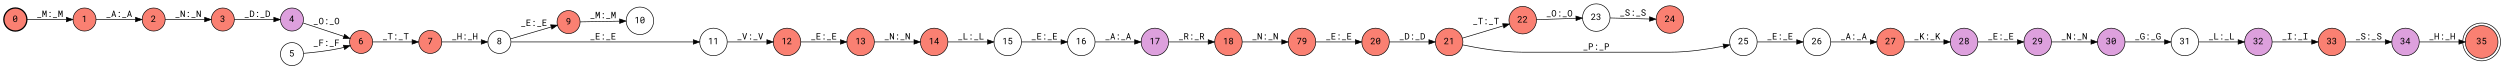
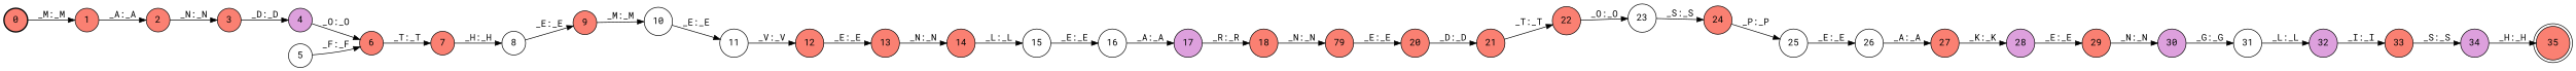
  digraph {
    fontname="Roboto Mono"
    nodesep=0.25
    rankdir=LR
    ranksep=0.4
    node [fillcolor=salmon fontname="Roboto Mono" fontsize=14 shape=circle style="solid,filled"]
    edge [fontname="Roboto Mono" fontsize=14]
    n1 [label=0 style="bold,filled"]
    n2 [label=1]
    n3 [label=2]
    n4 [label=3]
    n5 [fillcolor=plum label=4]
    n6 [label=6]
    n7 [fillcolor=white label=5]
    n8 [label=7]
    n9 [fillcolor=white label=8]
    n10 [label=9]
    n11 [fillcolor=white label=10]
    n12 [fillcolor=white label=11]
    n13 [label=12]
    n14 [label=13]
    n15 [label=14]
    n16 [fillcolor=white label=15]
    n17 [fillcolor=white label=16]
    n18 [fillcolor=plum label=17]
    n19 [label=18]
    n20 [label=79]
    n21 [label=20]
    n22 [label=21]
    n23 [label=22]
    n24 [fillcolor=white label=23]
    n25 [label=24]
    n26 [fillcolor=white label=25]
    n27 [fillcolor=white label=26]
    n28 [label=27]
    n29 [fillcolor=plum label=28]
-   n30 [fillcolor=plum label=29]
+   n30 [label=29]
    n31 [fillcolor=plum label=30]
    n32 [fillcolor=white label=31]
    n33 [fillcolor=plum label=32]
    n34 [label=33]
    n35 [fillcolor=plum label=34]
    n36 [label=35 shape=doublecircle]
    n1 -> n2 [label="_M:_M"]
    n2 -> n3 [label="_A:_A"]
    n3 -> n4 [label="_N:_N"]
    n4 -> n5 [label="_D:_D"]
    n5 -> n6 [label="_O:_O"]
    n6 -> n8 [label="_T:_T"]
    n7 -> n6 [label="_F:_F"]
    n8 -> n9 [label="_H:_H"]
    n9 -> n10 [label="_E:_E"]
    n10 -> n11 [label="_M:_M"]
-   n9 -> n12 [label="_E:_E"]
+   n11 -> n12 [label="_E:_E"]
    n12 -> n13 [label="_V:_V"]
    n13 -> n14 [label="_E:_E"]
    n14 -> n15 [label="_N:_N"]
    n15 -> n16 [label="_L:_L"]
    n16 -> n17 [label="_E:_E"]
    n17 -> n18 [label="_A:_A"]
    n18 -> n19 [label="_R:_R"]
    n19 -> n20 [label="_N:_N"]
    n20 -> n21 [label="_E:_E"]
    n21 -> n22 [label="_D:_D"]
    n22 -> n23 [label="_T:_T"]
    n23 -> n24 [label="_O:_O"]
    n24 -> n25 [label="_S:_S"]
-   n22 -> n26 [label="_P:_P"]
+   n25 -> n26 [label="_P:_P"]
    n26 -> n27 [label="_E:_E"]
    n27 -> n28 [label="_A:_A"]
    n28 -> n29 [label="_K:_K"]
    n29 -> n30 [label="_E:_E"]
    n30 -> n31 [label="_N:_N"]
    n31 -> n32 [label="_G:_G"]
    n32 -> n33 [label="_L:_L"]
    n33 -> n34 [label="_I:_I"]
    n34 -> n35 [label="_S:_S"]
    n35 -> n36 [label="_H:_H"]
  }
